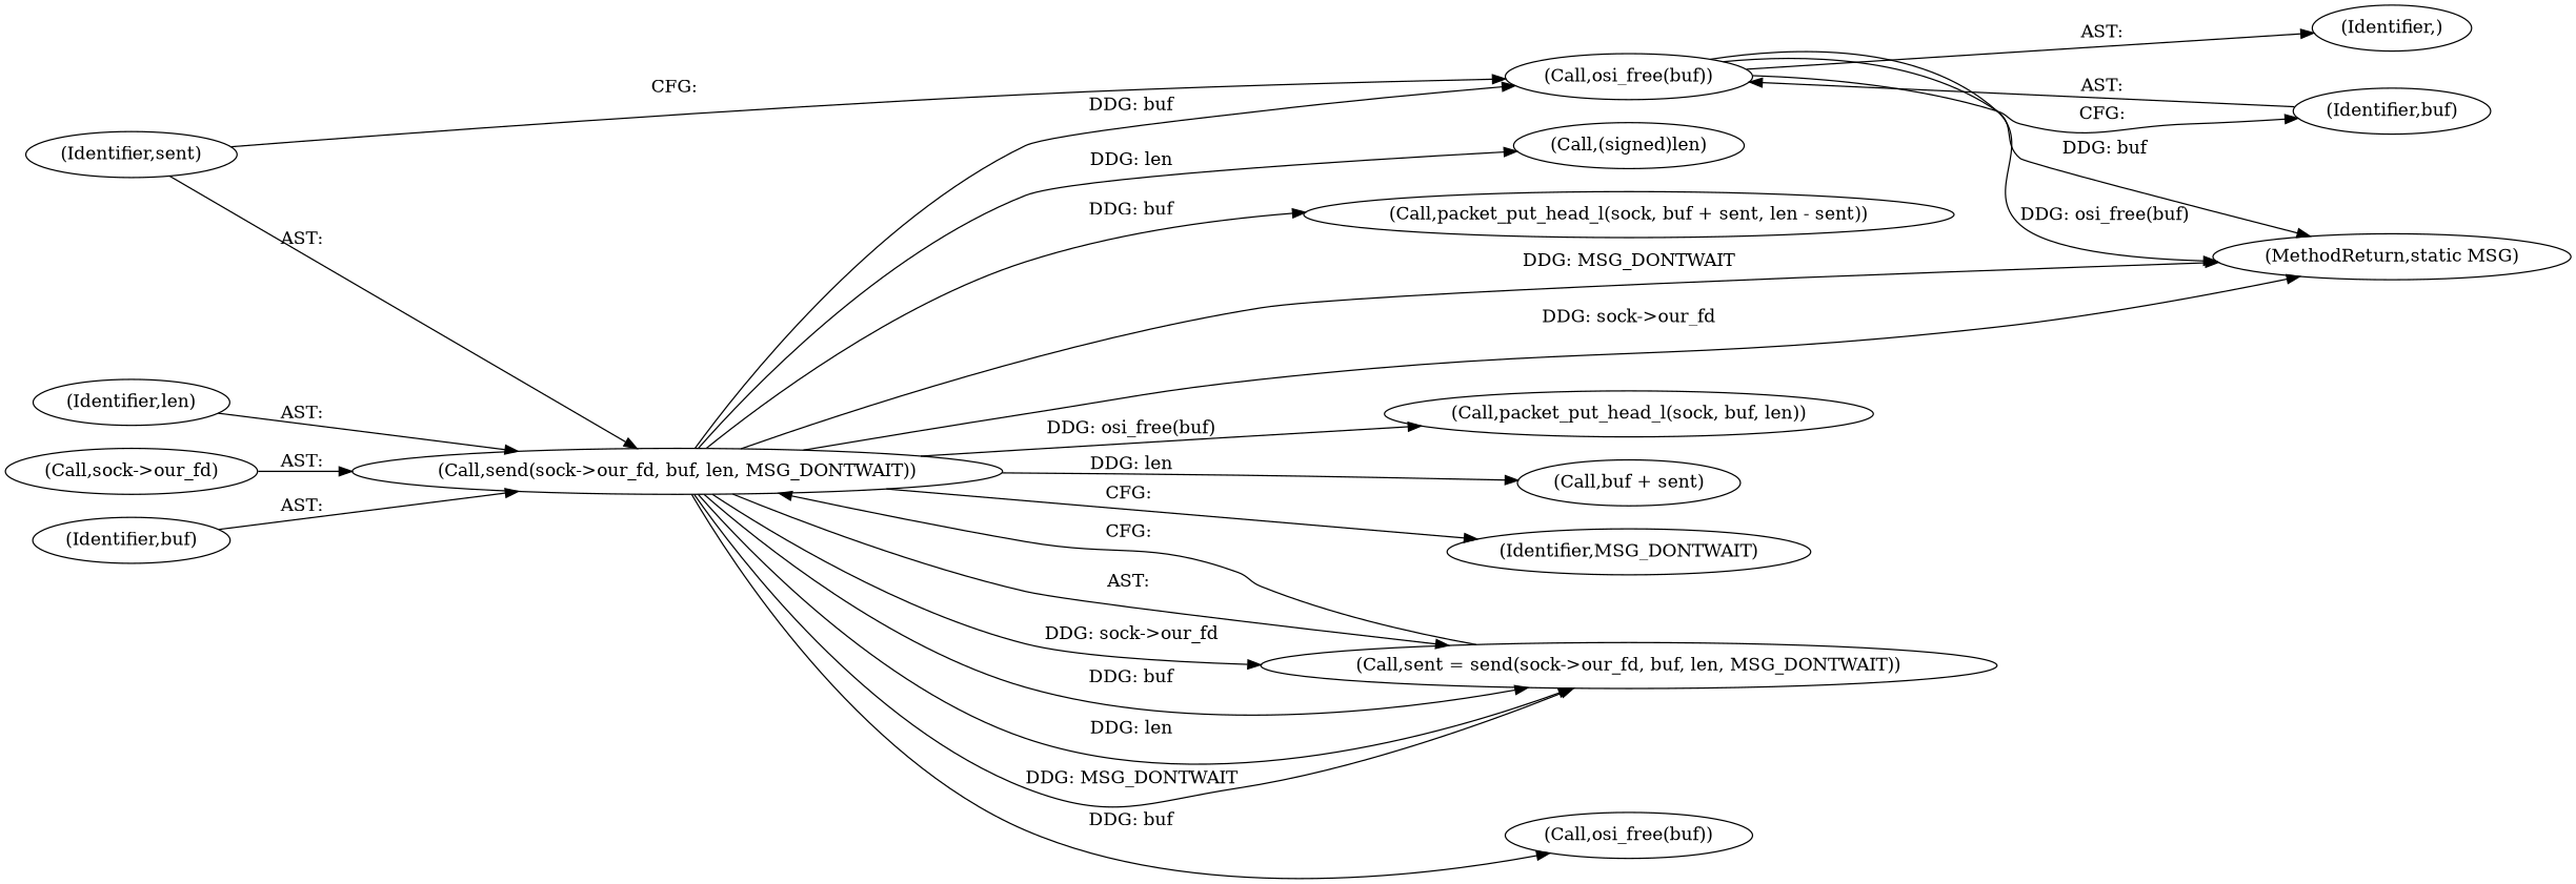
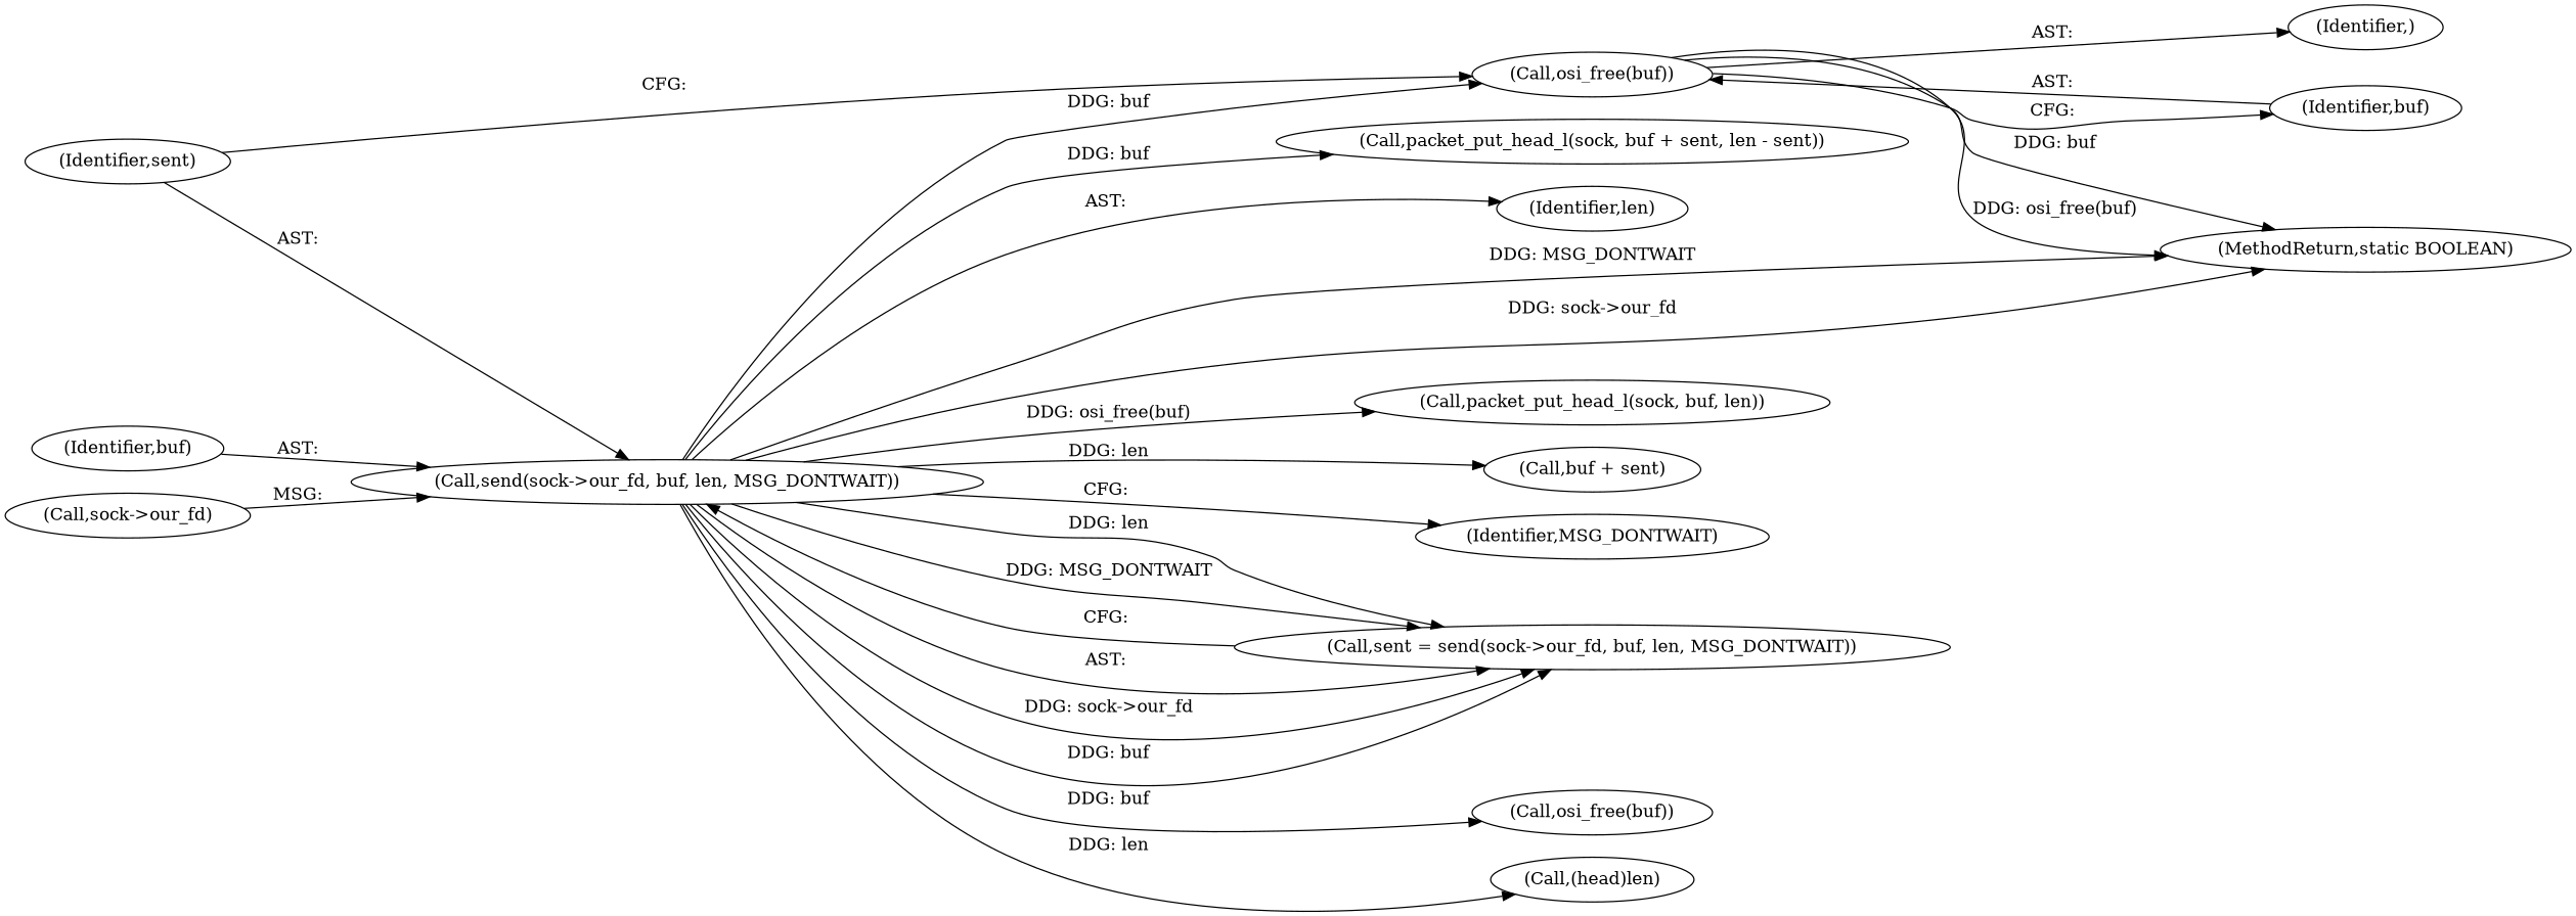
  digraph {
    rankdir=LR
    n1 [label="(Call,osi_free(buf))"]
-   n2 [label="(MethodReturn,static MSG)"]
+   n2 [label="(MethodReturn,static BOOLEAN)"]
    n3 [label="(Identifier,)"]
    n4 [label="(Identifier,buf)"]
    n5 [label="(Call,send(sock->our_fd, buf, len, MSG_DONTWAIT))"]
    n6 [label="(Call,packet_put_head_l(sock, buf, len))"]
    n7 [label="(Call,buf + sent)"]
    n8 [label="(Identifier,MSG_DONTWAIT)"]
    n9 [label="(Call,sent = send(sock->our_fd, buf, len, MSG_DONTWAIT))"]
    n10 [label="(Call,osi_free(buf))"]
-   n11 [label="(Call,(signed)len)"]
+   n11 [label="(Call,(head)len)"]
    n12 [label="(Call,packet_put_head_l(sock, buf + sent, len - sent))"]
    n13 [label="(Call,sock->our_fd)"]
    n14 [label="(Identifier,buf)"]
    n15 [label="(Identifier,sent)"]
    n16 [label="(Identifier,len)"]
    n1 -> n2 [label="DDG: osi_free(buf)"]
    n1 -> n2 [label="DDG: buf"]
    n1 -> n3 [label="AST: "]
    n1 -> n4 [label="CFG: "]
    n4 -> n1 [label="AST: "]
    n5 -> n1 [label="DDG: buf"]
    n5 -> n2 [label="DDG: sock->our_fd"]
    n5 -> n2 [label="DDG: MSG_DONTWAIT"]
    n5 -> n6 [label="DDG: osi_free(buf)"]
    n5 -> n7 [label="DDG: len"]
    n5 -> n8 [label="CFG: "]
    n5 -> n9 [label="AST: "]
    n5 -> n9 [label="DDG: sock->our_fd"]
    n5 -> n9 [label="DDG: buf"]
    n5 -> n9 [label="DDG: len"]
    n5 -> n9 [label="DDG: MSG_DONTWAIT"]
    n5 -> n10 [label="DDG: buf"]
    n5 -> n11 [label="DDG: len"]
    n5 -> n12 [label="DDG: buf"]
    n9 -> n5 [label="CFG: "]
-   n13 -> n5 [label="AST: "]
+   n13 -> n5 [label="MSG: "]
    n14 -> n5 [label="AST: "]
    n15 -> n1 [label="CFG: "]
    n15 -> n5 [label="AST: "]
-   n16 -> n5 [label="AST: "]
+   n5 -> n16 [label="AST: "]
  }
